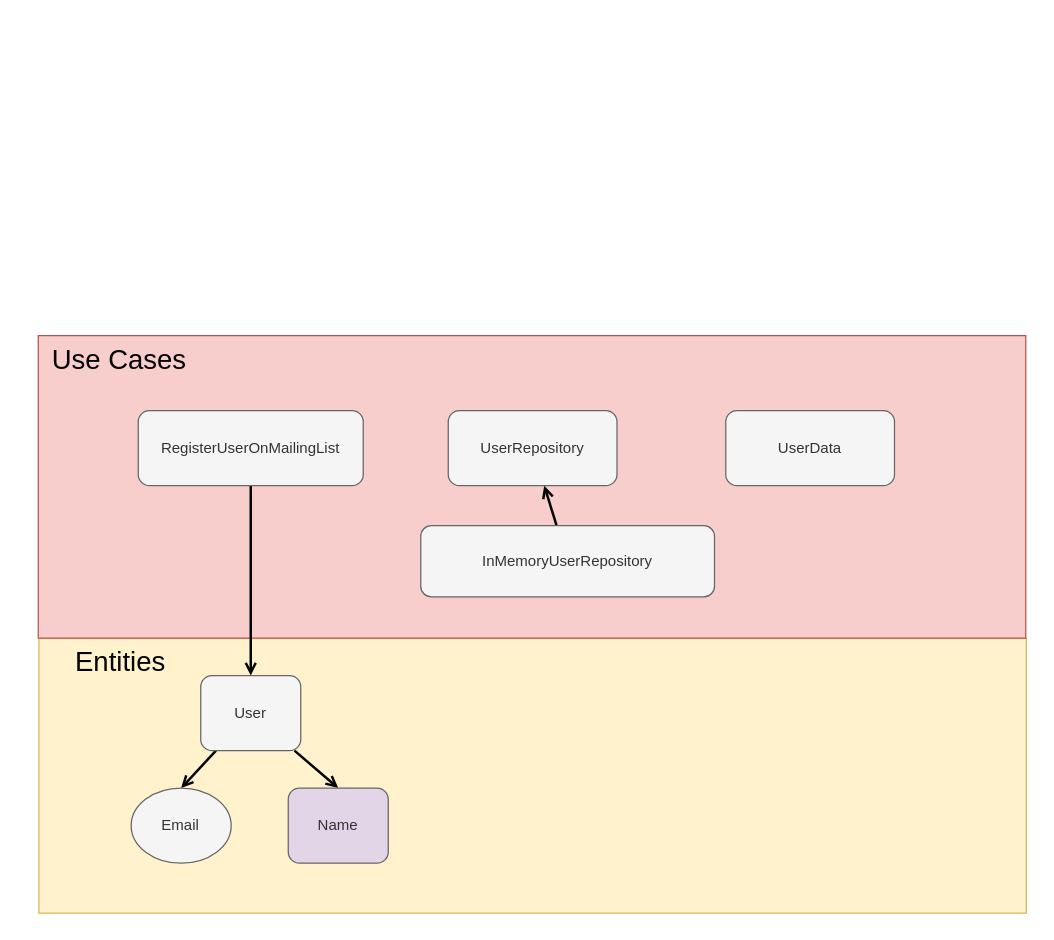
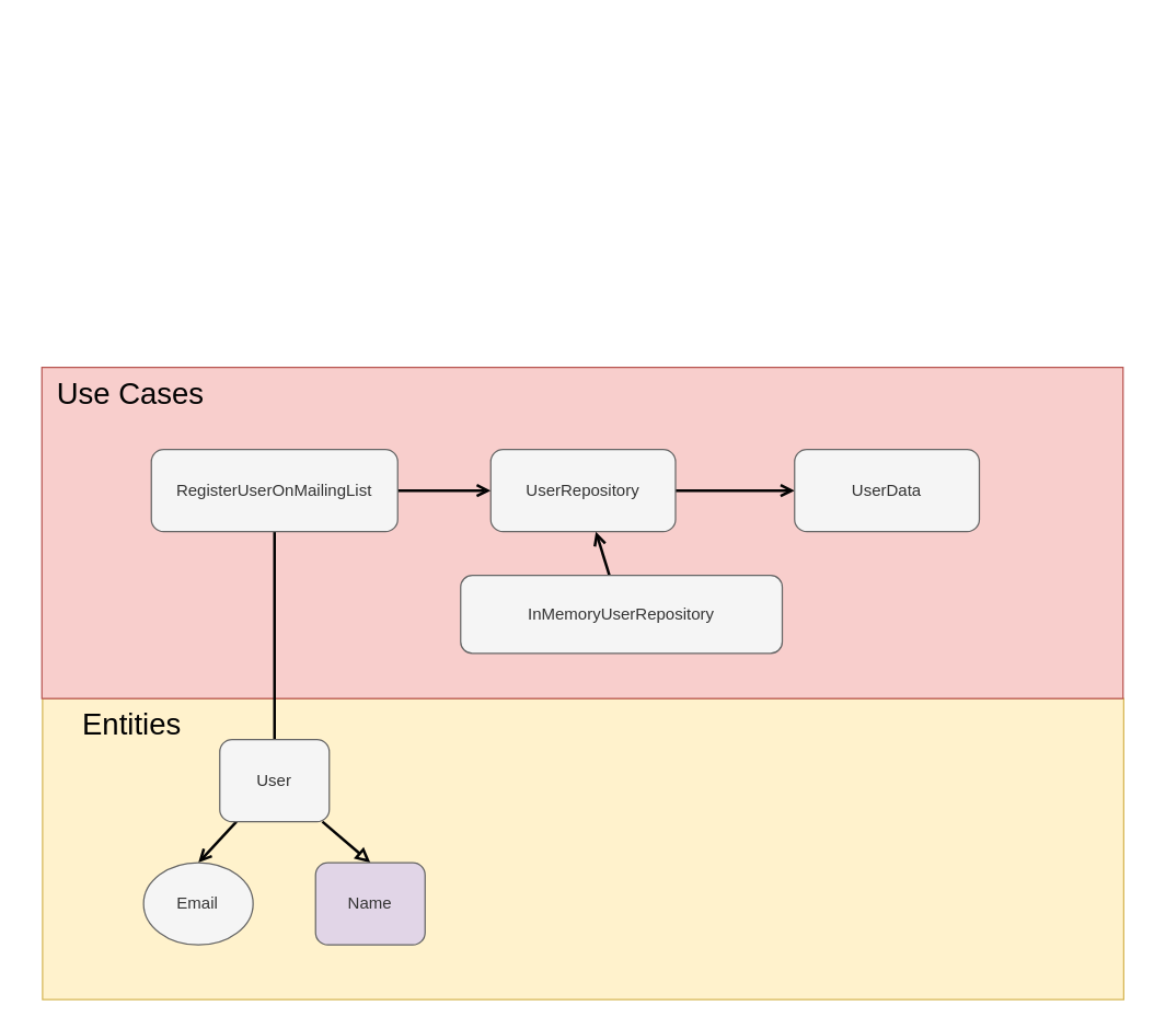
  <mxCell id="0" />
  <mxCell id="1" parent="0" />
  <mxCell id="2" value="" style="rounded=0;whiteSpace=wrap;html=1;fillColor=#fff2cc;strokeColor=#d6b656;" vertex="1" parent="1"><mxGeometry x="30.5" y="510" width="790" height="220" as="geometry" /></mxCell>
  <mxCell id="3" value="" style="rounded=0;whiteSpace=wrap;html=1;fillColor=#f8cecc;strokeColor=#b85450;" vertex="1" parent="1"><mxGeometry x="30" y="268" width="790" height="242" as="geometry" /></mxCell>
- <mxCell id="5" style="edgeStyle=none;html=1;entryX=0.5;entryY=0;entryDx=0;entryDy=0;fontFamily=Times New Roman;fontSize=13;fontColor=#030303;endArrow=open;endFill=0;strokeColor=#030303;strokeWidth=2;" edge="1" parent="1" source="6" target="19"><mxGeometry relative="1" as="geometry" /></mxCell>
+ <mxCell id="4" value="" style="edgeStyle=none;html=1;fontFamily=Times New Roman;fontSize=13;fontColor=#030303;strokeWidth=2;endArrow=open;endFill=0;strokeColor=#030303;" edge="1" parent="1" source="6" target="11"><mxGeometry relative="1" as="geometry" /></mxCell>
+ <mxCell id="5" style="edgeStyle=none;html=1;entryX=0.5;entryY=0;entryDx=0;entryDy=0;fontFamily=Times New Roman;fontSize=13;fontColor=#030303;endArrow=none;endFill=0;strokeColor=#030303;strokeWidth=2;" edge="1" parent="1" source="6" target="19"><mxGeometry relative="1" as="geometry" /></mxCell>
  <mxCell id="6" value="RegisterUserOnMailingList" style="rounded=1;whiteSpace=wrap;html=1;fillColor=#f5f5f5;strokeColor=#666666;fontColor=#333333;" vertex="1" parent="1"><mxGeometry x="110" y="328" width="180" height="60" as="geometry" /></mxCell>
  <mxCell id="7" value="Use Cases" style="text;html=1;strokeColor=none;fillColor=none;align=center;verticalAlign=middle;whiteSpace=wrap;rounded=0;fontColor=#030303;fontSize=22;" vertex="1" parent="1"><mxGeometry x="40" y="278" width="110" height="20" as="geometry" /></mxCell>
  <mxCell id="8" value="" style="shape=image;verticalLabelPosition=bottom;labelBackgroundColor=#ffffff;verticalAlign=top;aspect=fixed;imageAspect=0;image=https://miro.medium.com/max/800/1*0R0r00uF1RyRFxkxo3HVDg.png;" vertex="1" parent="1"><mxGeometry x="20" y="20" width="308.66" height="222" as="geometry" /></mxCell>
+ <mxCell id="9" value="" style="edgeStyle=none;html=1;fontFamily=Times New Roman;fontSize=13;fontColor=#030303;endArrow=open;endFill=0;strokeColor=#030303;strokeWidth=2;" edge="1" parent="1" source="11" target="13"><mxGeometry relative="1" as="geometry" /></mxCell>
  <mxCell id="10" value="" style="group" vertex="1" connectable="0" parent="1"><mxGeometry x="358" y="328" width="135" height="60" as="geometry" /></mxCell>
  <mxCell id="11" value="UserRepository" style="rounded=1;whiteSpace=wrap;html=1;fillColor=#f5f5f5;strokeColor=#666666;fontColor=#333333;" vertex="1" parent="10"><mxGeometry width="135" height="60" as="geometry" /></mxCell>
  <mxCell id="12" value="" style="group" vertex="1" connectable="0" parent="1"><mxGeometry x="580" y="328" width="135" height="60" as="geometry" /></mxCell>
  <mxCell id="13" value="UserData" style="rounded=1;whiteSpace=wrap;html=1;fillColor=#f5f5f5;strokeColor=#666666;fontColor=#333333;" vertex="1" parent="12"><mxGeometry width="135" height="60" as="geometry" /></mxCell>
  <mxCell id="14" style="edgeStyle=none;html=1;fontFamily=Times New Roman;fontSize=13;fontColor=#030303;endArrow=open;endFill=0;strokeColor=#030303;strokeWidth=2;" edge="1" parent="1" source="15" target="11"><mxGeometry relative="1" as="geometry" /></mxCell>
  <mxCell id="15" value="InMemoryUserRepository" style="rounded=1;whiteSpace=wrap;html=1;fillColor=#f5f5f5;strokeColor=#666666;fontColor=#333333;" vertex="1" parent="1"><mxGeometry x="336" y="420" width="235" height="57" as="geometry" /></mxCell>
  <mxCell id="16" value="Entities" style="text;html=1;strokeColor=none;fillColor=none;align=center;verticalAlign=middle;whiteSpace=wrap;rounded=0;fontColor=#030303;fontSize=22;" vertex="1" parent="1"><mxGeometry x="40.5" y="520" width="110" height="20" as="geometry" /></mxCell>
- <mxCell id="17" value="" style="edgeStyle=none;html=1;fontFamily=Times New Roman;fontSize=13;fontColor=#030303;endArrow=open;endFill=0;strokeColor=#030303;strokeWidth=2;entryX=0.5;entryY=0;entryDx=0;entryDy=0;" edge="1" parent="1" source="19" target="21"><mxGeometry relative="1" as="geometry" /></mxCell>
+ <mxCell id="17" value="" style="edgeStyle=none;html=1;fontFamily=Times New Roman;fontSize=13;fontColor=#030303;endArrow=block;endFill=0;strokeColor=#030303;strokeWidth=2;entryX=0.5;entryY=0;entryDx=0;entryDy=0;" edge="1" parent="1" source="19" target="21"><mxGeometry relative="1" as="geometry" /></mxCell>
  <mxCell id="18" style="edgeStyle=none;html=1;entryX=0.5;entryY=0;entryDx=0;entryDy=0;fontFamily=Times New Roman;fontSize=13;fontColor=#030303;endArrow=open;endFill=0;strokeColor=#030303;strokeWidth=2;" edge="1" parent="1" source="19" target="20"><mxGeometry relative="1" as="geometry" /></mxCell>
  <mxCell id="19" value="User" style="rounded=1;whiteSpace=wrap;html=1;fillColor=#f5f5f5;strokeColor=#666666;fontColor=#333333;" vertex="1" parent="1"><mxGeometry x="160" y="540" width="80" height="60" as="geometry" /></mxCell>
  <mxCell id="20" value="Email" style="ellipse;whiteSpace=wrap;html=1;fillColor=#f5f5f5;strokeColor=#666666;fontColor=#333333;" vertex="1" parent="1"><mxGeometry x="104.33" y="630" width="80" height="60" as="geometry" /></mxCell>
  <mxCell id="21" value="Name" style="rounded=1;whiteSpace=wrap;html=1;fillColor=#e1d5e7;strokeColor=#666666;fontColor=#333333;" vertex="1" parent="1"><mxGeometry x="230" y="630" width="80" height="60" as="geometry" /></mxCell>
